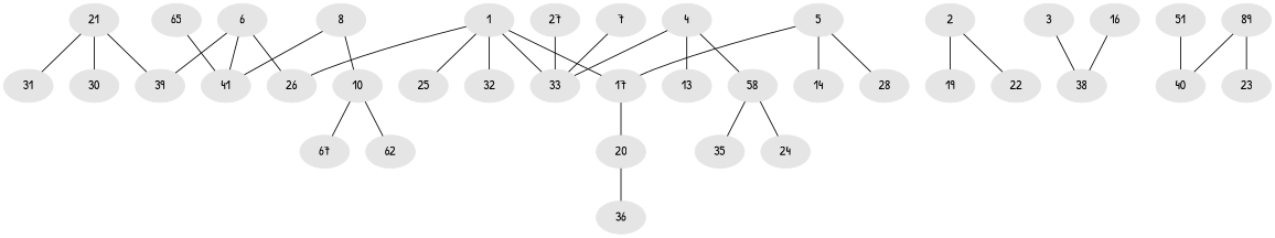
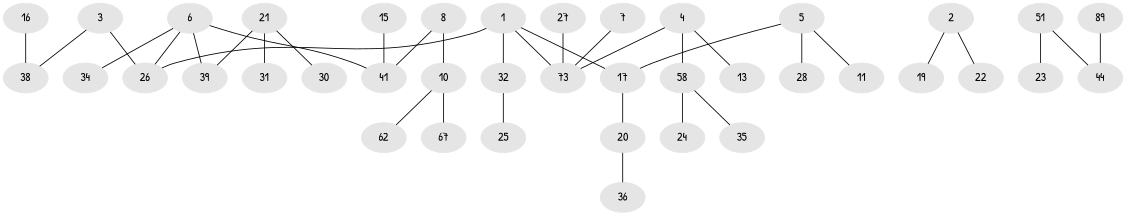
  graph {
    fontname="Patrick Hand"
    node [color=gray90 fontname="Patrick Hand" style=filled]
    edge [fontname="Patrick Hand" weight=1.0]
    1
    25
    26
    32
-   33
+   33 [label=73]
    17
    2
    19
    22
    3
    38
    4
    13
    n14 [label=58]
    24
    35
    5
-   14
+   14 [label=11]
    28
    20
    6
+   34
    39
    41
    7
    8
    10
    n28 [label=62]
    n29 [label=67]
    n30 [label=51]
    23
-   40
-   15 [label=65]
+   40 [label=44]
+   15
    16
    36
    21
    30
    31
    27
    n40 [label=89]
-   1 -- 25
+   32 -- 25
    1 -- 26
    1 -- 32
    1 -- 33
    1 -- 17
    17 -- 20
    2 -- 19
    2 -- 22
+   3 -- 26
    3 -- 38
    4 -- 33
    4 -- 13
    4 -- n14
    n14 -- 24
    n14 -- 35
    5 -- 17
    5 -- 14
    5 -- 28
    20 -- 36
    6 -- 26
+   6 -- 34
    6 -- 39
    6 -- 41
    7 -- 33
    8 -- 41
    8 -- 10
    10 -- n28
    10 -- n29
-   n40 -- 23
+   n30 -- 23
    n30 -- 40
    15 -- 41
    16 -- 38
    21 -- 39
    21 -- 30
    21 -- 31
    27 -- 33
    n40 -- 40
  }
